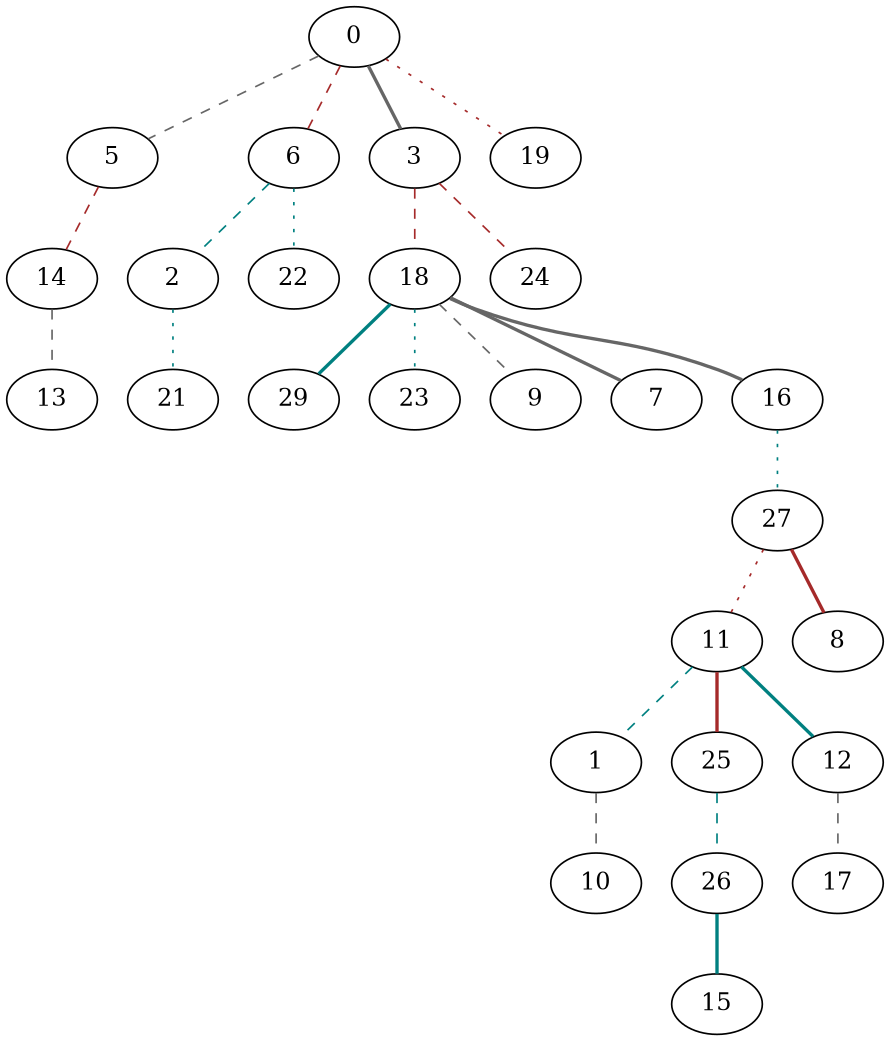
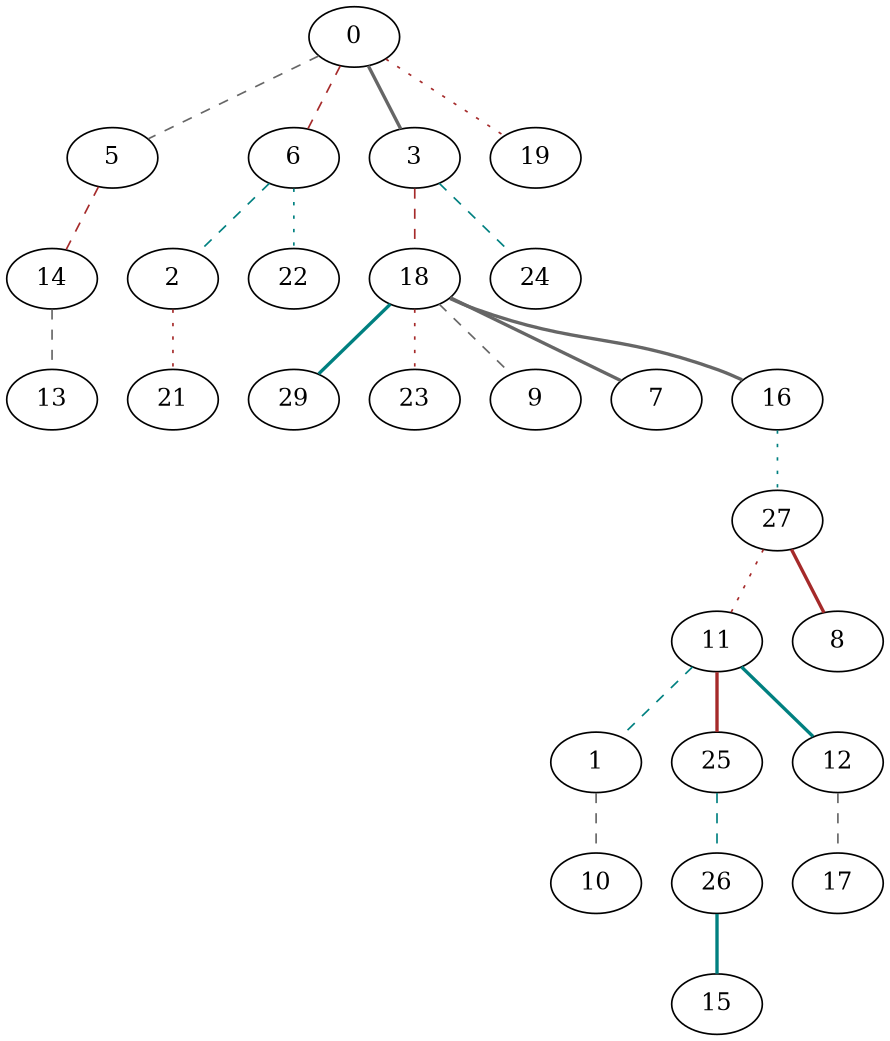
  graph {
    edge [color=teal style=dashed]
    5
    14
    13
    11
    1
    25
    12
    10
    26
    17
    18
    29
    23
    9
    7
    16
    27
    8
    15
    2
    21
    6
    22
    3
    24
    0
    19
    5 -- 14 [color=brown]
    14 -- 13 [color=gray40]
    11 -- 1
    11 -- 25 [color=brown style=bold]
    11 -- 12 [style=bold]
    1 -- 10 [color=gray40]
    25 -- 26
    12 -- 17 [color=gray40]
    26 -- 15 [style=bold]
    18 -- 29 [style=bold]
-   18 -- 23 [style=dotted]
+   18 -- 23 [color=brown style=dotted]
    18 -- 9 [color=gray40]
    18 -- 7 [color=gray40 style=bold]
    18 -- 16 [color=gray40 style=bold]
    16 -- 27 [style=dotted]
    27 -- 11 [color=brown style=dotted]
    27 -- 8 [color=brown style=bold]
-   2 -- 21 [style=dotted]
+   2 -- 21 [color=brown style=dotted]
    6 -- 2
    6 -- 22 [style=dotted]
    3 -- 18 [color=brown]
-   3 -- 24 [color=brown]
+   3 -- 24
    0 -- 5 [color=gray40]
    0 -- 6 [color=brown]
    0 -- 3 [color=gray40 style=bold]
    0 -- 19 [color=brown style=dotted]
  }
